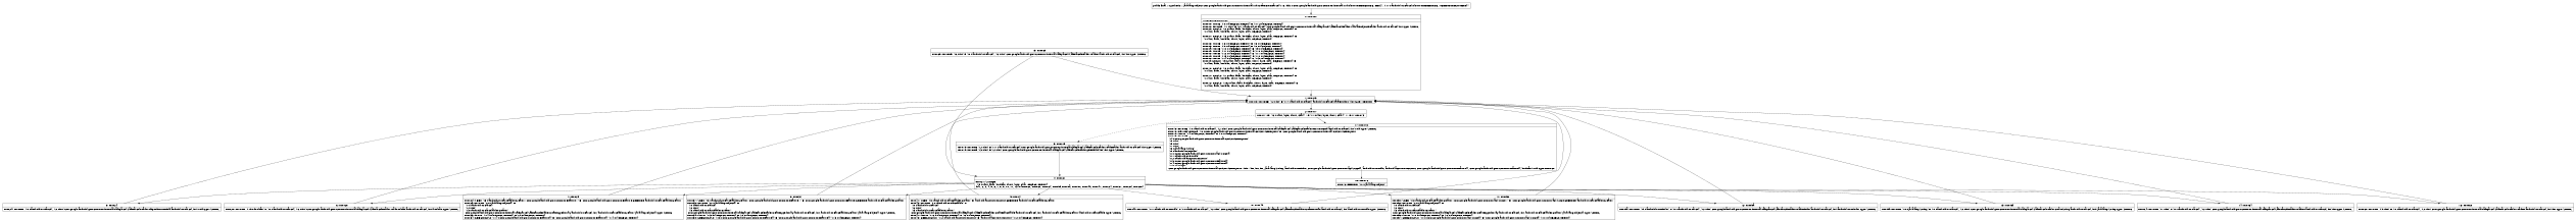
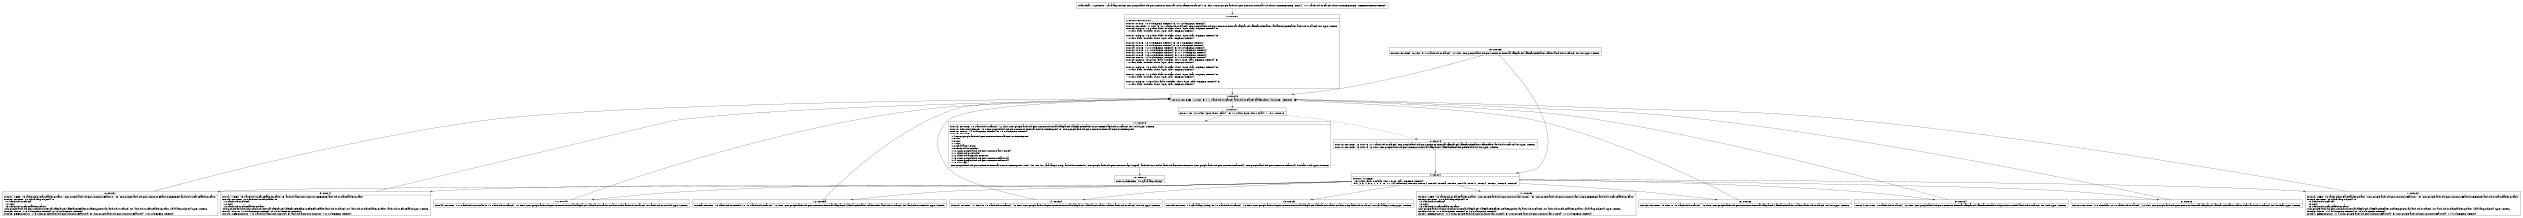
  digraph {
    node [shape=record]
    n1 [label="{0\:\ 0x0000|MTH_ENTER_BLOCK\l|0x0000: MOVE  (r0 I:?[OBJECT, ARRAY]) = (r17 I:?[OBJECT, ARRAY]) \l0x0002: INVOKE  (r1 I:int) = (r17 I:android.os.Parcel) com.google.android.gms.common.internal.safeparcel.SafeParcelReader.validateObjectHeader(android.os.Parcel):int type: STATIC \l0x0006: CONST  (r2 I:?[int, float, boolean, short, byte, char, OBJECT, ARRAY]) = \l  (0 ?[int, float, boolean, short, byte, char, OBJECT, ARRAY])\l \l0x0007: CONST  (r3 I:?[int, float, boolean, short, byte, char, OBJECT, ARRAY]) = \l  (0 ?[int, float, boolean, short, byte, char, OBJECT, ARRAY])\l \l0x0008: MOVE  (r8 I:?[OBJECT, ARRAY]) = (r3 I:?[OBJECT, ARRAY]) \l0x0009: MOVE  (r9 I:?[OBJECT, ARRAY]) = (r8 I:?[OBJECT, ARRAY]) \l0x000a: MOVE  (r10 I:?[OBJECT, ARRAY]) = (r9 I:?[OBJECT, ARRAY]) \l0x000b: MOVE  (r11 I:?[OBJECT, ARRAY]) = (r10 I:?[OBJECT, ARRAY]) \l0x000c: MOVE  (r12 I:?[OBJECT, ARRAY]) = (r11 I:?[OBJECT, ARRAY]) \l0x000d: MOVE  (r13 I:?[OBJECT, ARRAY]) = (r12 I:?[OBJECT, ARRAY]) \l0x000e: MOVE  (r14 I:?[OBJECT, ARRAY]) = (r13 I:?[OBJECT, ARRAY]) \l0x000f: CONST  (r5 I:?[int, float, boolean, short, byte, char, OBJECT, ARRAY]) = \l  (0 ?[int, float, boolean, short, byte, char, OBJECT, ARRAY])\l \l0x0010: CONST  (r6 I:?[int, float, boolean, short, byte, char, OBJECT, ARRAY]) = \l  (0 ?[int, float, boolean, short, byte, char, OBJECT, ARRAY])\l \l0x0011: CONST  (r7 I:?[int, float, boolean, short, byte, char, OBJECT, ARRAY]) = \l  (0 ?[int, float, boolean, short, byte, char, OBJECT, ARRAY])\l \l0x0012: CONST  (r15 I:?[int, float, boolean, short, byte, char, OBJECT, ARRAY]) = \l  (0 ?[int, float, boolean, short, byte, char, OBJECT, ARRAY])\l \l}"]
    n2 [label="{1\:\ 0x0013|0x0013: INVOKE  (r2 I:int) = (r17 I:android.os.Parcel) android.os.Parcel.dataPosition():int type: VIRTUAL \l}"]
    n3 [label="{2\:\ 0x0017|0x0017: IF  (r2 I:?[int, byte, short, char]) \>= (r1 I:?[int, byte, short, char])  \-\> B:17:0x0073 \l}"]
    n4 [label="{3\:\ 0x0019|0x0019: INVOKE  (r2 I:int) = (r17 I:android.os.Parcel) com.google.android.gms.common.internal.safeparcel.SafeParcelReader.readHeader(android.os.Parcel):int type: STATIC \l0x001d: INVOKE  (r3 I:int) = (r2 I:int) com.google.android.gms.common.internal.safeparcel.SafeParcelReader.getFieldId(int):int type: STATIC \l}"]
    n5 [label="{17\:\ 0x0073|0x0073: INVOKE  (r0 I:android.os.Parcel), (r1 I:int) com.google.android.gms.common.internal.safeparcel.SafeParcelReader.ensureAtEnd(android.os.Parcel, int):void type: STATIC \l0x0076: NEW_INSTANCE  (r0 I:com.google.android.gms.common.internal.GetServiceRequest) =  com.google.android.gms.common.internal.GetServiceRequest \l0x0078: MOVE  (r4 I:?[OBJECT, ARRAY]) = (r0 I:?[OBJECT, ARRAY]) \l0x0079: INVOKE  \l  (r4 I:com.google.android.gms.common.internal.GetServiceRequest)\l  (r5 I:int)\l  (r9 I:int)\l  (r7 I:int)\l  (r8 I:java.lang.String)\l  (r9 I:android.os.IBinder)\l  (r10 I:com.google.android.gms.common.api.Scope[])\l  (r11 I:android.os.Bundle)\l  (r12 I:android.accounts.Account)\l  (r13 I:com.google.android.gms.common.Feature[])\l  (r14 I:com.google.android.gms.common.Feature[])\l  (r15 I:boolean)\l com.google.android.gms.common.internal.GetServiceRequest.\<init\>(int, int, int, java.lang.String, android.os.IBinder, com.google.android.gms.common.api.Scope[], android.os.Bundle, android.accounts.Account, com.google.android.gms.common.Feature[], com.google.android.gms.common.Feature[], boolean):void type: DIRECT \l}"]
    n6 [label="{4\:\ 0x0021|0x0021: SWITCH  \l  (r3 I:?[int, float, boolean, short, byte, char, OBJECT, ARRAY])\l k:[1, 2, 3, 4, 5, 6, 7, 8, 9, 10, 11, 12] t:[0x006e, 0x0069, 0x0064, 0x005f, 0x005a, 0x0050, 0x004b, 0x0041, 0x0024, 0x0037, 0x002d, 0x0028] \l}"]
    n7 [label="{18\:\ 0x007c|0x007c: RETURN  (r0 I:java.lang.Object) \l}"]
    n8 [label="{5\:\ 0x0024|0x0024: INVOKE  (r0 I:android.os.Parcel), (r2 I:int) com.google.android.gms.common.internal.safeparcel.SafeParcelReader.skipUnknownField(android.os.Parcel, int):void type: STATIC \l}"]
    n9 [label="{6\:\ 0x0028|0x0028: INVOKE  (r15 I:boolean) = (r0 I:android.os.Parcel), (r2 I:int) com.google.android.gms.common.internal.safeparcel.SafeParcelReader.readBoolean(android.os.Parcel, int):boolean type: STATIC \l}"]
    n10 [label="{7\:\ 0x002d|0x002d: SGET  (r3 I:android.os.Parcelable$Creator\<com.google.android.gms.common.Feature\>) =  com.google.android.gms.common.Feature.CREATOR android.os.Parcelable$Creator \l0x002f: INVOKE  (r2 I:java.lang.Object[]) = \l  (r0 I:android.os.Parcel)\l  (r2 I:int)\l  (r3 I:android.os.Parcelable$Creator)\l com.google.android.gms.common.internal.safeparcel.SafeParcelReader.createTypedArray(android.os.Parcel, int, android.os.Parcelable$Creator):java.lang.Object[] type: STATIC \l0x0033: MOVE  (r14 I:?[OBJECT, ARRAY]) = (r2 I:?[OBJECT, ARRAY]) \l0x0034: CHECK_CAST  (r14 I:com.google.android.gms.common.Feature[]) = (com.google.android.gms.common.Feature[]) (r14 I:?[OBJECT, ARRAY]) \l}"]
    n11 [label="{8\:\ 0x0037|0x0037: SGET  (r3 I:android.os.Parcelable$Creator\<com.google.android.gms.common.Feature\>) =  com.google.android.gms.common.Feature.CREATOR android.os.Parcelable$Creator \l0x0039: INVOKE  (r2 I:java.lang.Object[]) = \l  (r0 I:android.os.Parcel)\l  (r2 I:int)\l  (r3 I:android.os.Parcelable$Creator)\l com.google.android.gms.common.internal.safeparcel.SafeParcelReader.createTypedArray(android.os.Parcel, int, android.os.Parcelable$Creator):java.lang.Object[] type: STATIC \l0x003d: MOVE  (r13 I:?[OBJECT, ARRAY]) = (r2 I:?[OBJECT, ARRAY]) \l0x003e: CHECK_CAST  (r13 I:com.google.android.gms.common.Feature[]) = (com.google.android.gms.common.Feature[]) (r13 I:?[OBJECT, ARRAY]) \l}"]
    n12 [label="{9\:\ 0x0041|0x0041: SGET  (r3 I:android.os.Parcelable$Creator) =  android.accounts.Account.CREATOR android.os.Parcelable$Creator \l0x0043: INVOKE  (r2 I:android.os.Parcelable) = \l  (r0 I:android.os.Parcel)\l  (r2 I:int)\l  (r3 I:android.os.Parcelable$Creator)\l com.google.android.gms.common.internal.safeparcel.SafeParcelReader.createParcelable(android.os.Parcel, int, android.os.Parcelable$Creator):android.os.Parcelable type: STATIC \l0x0047: MOVE  (r12 I:?[OBJECT, ARRAY]) = (r2 I:?[OBJECT, ARRAY]) \l0x0048: CHECK_CAST  (r12 I:android.accounts.Account) = (android.accounts.Account) (r12 I:?[OBJECT, ARRAY]) \l}"]
    n13 [label="{10\:\ 0x004b|0x004b: INVOKE  (r11 I:android.os.Bundle) = (r0 I:android.os.Parcel), (r2 I:int) com.google.android.gms.common.internal.safeparcel.SafeParcelReader.createBundle(android.os.Parcel, int):android.os.Bundle type: STATIC \l}"]
    n14 [label="{11\:\ 0x0050|0x0050: SGET  (r3 I:android.os.Parcelable$Creator\<com.google.android.gms.common.api.Scope\>) =  com.google.android.gms.common.api.Scope.CREATOR android.os.Parcelable$Creator \l0x0052: INVOKE  (r2 I:java.lang.Object[]) = \l  (r0 I:android.os.Parcel)\l  (r2 I:int)\l  (r3 I:android.os.Parcelable$Creator)\l com.google.android.gms.common.internal.safeparcel.SafeParcelReader.createTypedArray(android.os.Parcel, int, android.os.Parcelable$Creator):java.lang.Object[] type: STATIC \l0x0056: MOVE  (r10 I:?[OBJECT, ARRAY]) = (r2 I:?[OBJECT, ARRAY]) \l0x0057: CHECK_CAST  (r10 I:com.google.android.gms.common.api.Scope[]) = (com.google.android.gms.common.api.Scope[]) (r10 I:?[OBJECT, ARRAY]) \l}"]
    n15 [label="{12\:\ 0x005a|0x005a: INVOKE  (r9 I:android.os.IBinder) = (r0 I:android.os.Parcel), (r2 I:int) com.google.android.gms.common.internal.safeparcel.SafeParcelReader.readIBinder(android.os.Parcel, int):android.os.IBinder type: STATIC \l}"]
    n16 [label="{13\:\ 0x005f|0x005f: INVOKE  (r8 I:java.lang.String) = (r0 I:android.os.Parcel), (r2 I:int) com.google.android.gms.common.internal.safeparcel.SafeParcelReader.createString(android.os.Parcel, int):java.lang.String type: STATIC \l}"]
    n17 [label="{14\:\ 0x0064|0x0064: INVOKE  (r7 I:int) = (r0 I:android.os.Parcel), (r2 I:int) com.google.android.gms.common.internal.safeparcel.SafeParcelReader.readInt(android.os.Parcel, int):int type: STATIC \l}"]
    n18 [label="{16\:\ 0x006e|0x006e: INVOKE  (r5 I:int) = (r0 I:android.os.Parcel), (r2 I:int) com.google.android.gms.common.internal.safeparcel.SafeParcelReader.readInt(android.os.Parcel, int):int type: STATIC \l}"]
    n19 [label="{15\:\ 0x0069|0x0069: INVOKE  (r6 I:int) = (r0 I:android.os.Parcel), (r2 I:int) com.google.android.gms.common.internal.safeparcel.SafeParcelReader.readInt(android.os.Parcel, int):int type: STATIC \l}"]
    n20 [label="{public final \/* synthetic *\/ java.lang.Object com.google.android.gms.common.internal.zzd.createFromParcel((r16 'this' I:com.google.android.gms.common.internal.zzd A[IMMUTABLE_TYPE, THIS]), (r17 I:android.os.Parcel A[IMMUTABLE_TYPE, METHOD_ARGUMENT])) }"]
    n1 -> n2
    n2 -> n3
    n3 -> n4 [style=dashed]
    n3 -> n5
    n4 -> n6
    n5 -> n7
    n6 -> n8
    n6 -> n9
    n6 -> n10
    n6 -> n11
    n6 -> n12
    n6 -> n13
    n6 -> n14
    n6 -> n15
    n6 -> n16
    n6 -> n17
    n6 -> n18
    n8 -> n2
    n9 -> n2
    n10 -> n2
    n11 -> n2
    n12 -> n2
    n13 -> n2
-   n14 -> n2
    n15 -> n2
-   n16 -> n2
    n17 -> n2
    n18 -> n2
    n19 -> n2
    n19 -> n6
    n20 -> n1
  }
